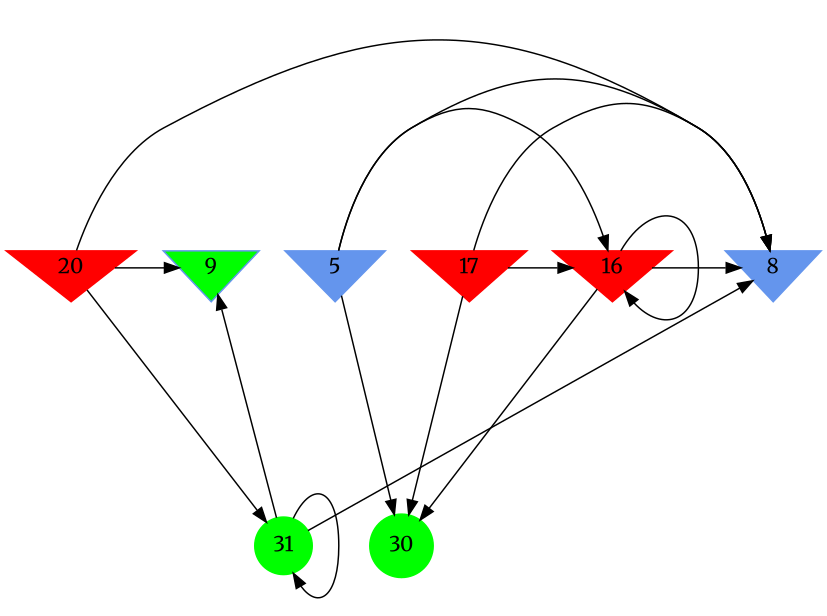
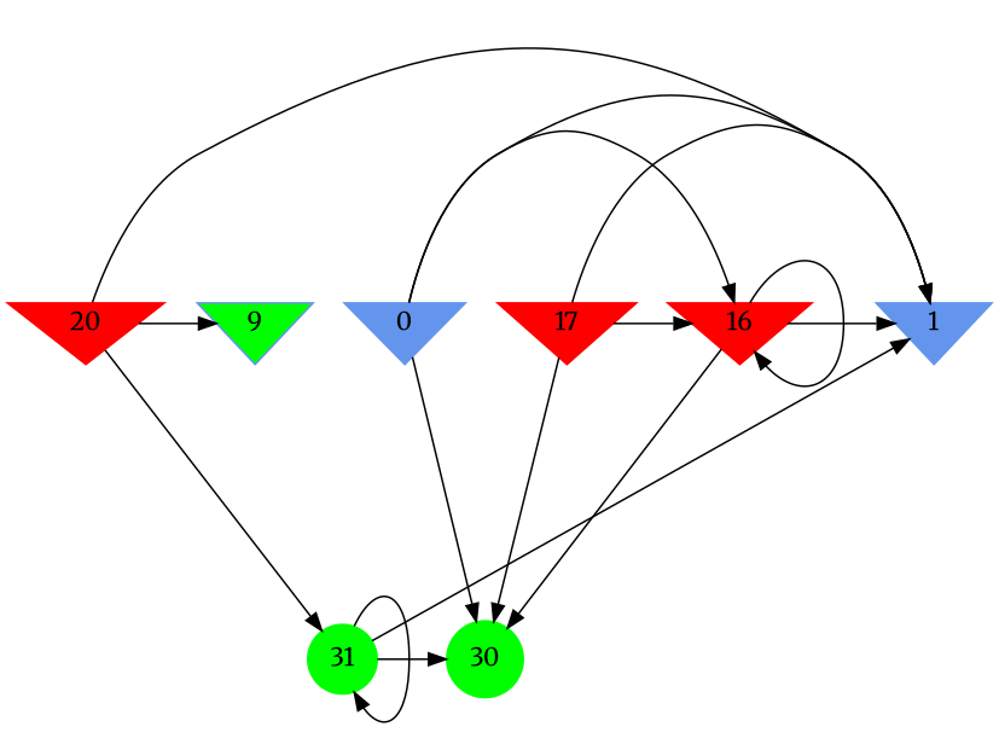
  digraph {
    fontname=Merriweather
    ranksep=2.0
    node [color=cornflowerblue fontname=Merriweather shape=invtriangle style=filled]
    edge [fontname=Merriweather]
-   5
-   8
+   5 [label=0]
+   8 [label=1]
    9 [fillcolor=green]
    16 [color=red]
    17 [color=red]
    20 [color=red]
    30 [color=green shape=circle]
    31 [color=green shape=circle]
    subgraph sub_1 {
      rank=same
      5
      8
      9
      16
      17
      20
    }
    subgraph sub_2 {
      rank=same
    }
    subgraph sub_3 {
      rank=same
      30
      31
    }
    5 -> 8
    5 -> 16
    5 -> 30
    16 -> 8
    16 -> 16
    16 -> 30
    17 -> 8
    17 -> 16
    17 -> 30
    20 -> 8
    20 -> 9
    20 -> 31
    31 -> 8
-   31 -> 9
+   31 -> 30
    31 -> 31
  }
